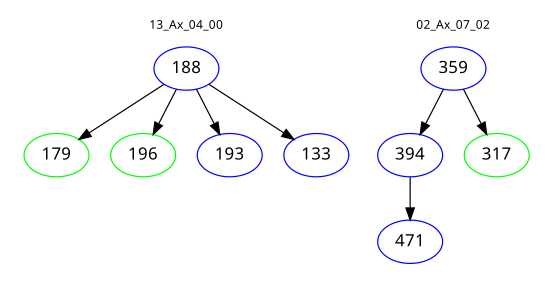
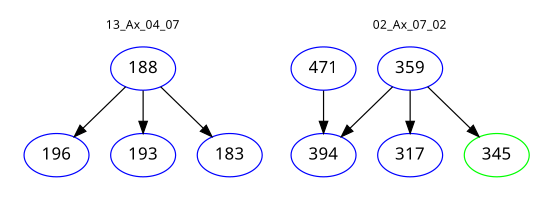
  digraph {
    fontname="Noto Sans"
    node [color=blue fontname="Noto Sans"]
    edge [color=black fontname="Noto Sans"]
    n1 [label=188]
-   n2 [color=green label=179]
-   n3 [color=green label=196]
+   n3 [label=196]
    n4 [label=193]
-   n5 [label=133]
+   n5 [label=183]
    n6 [label=359]
    n7 [label=394]
-   n8 [color=green label=317]
+   n8 [label=317]
+   n9 [color=green label=345]
    n10 [label=471]
    subgraph cluster_1 {
      color=white
      fontsize=10
-     label="13_Ax_04_00"
+     label="13_Ax_04_07"
      n1
-     n2
      n3
      n4
      n5
    }
    subgraph cluster_2 {
      color=white
      fontsize=10
      label="02_Ax_07_02"
      n6
      n7
      n8
+     n9
      n10
    }
-   n1 -> n2
    n1 -> n3
    n1 -> n4
    n1 -> n5
    n6 -> n7
    n6 -> n8
-   n7 -> n10
+   n6 -> n9
+   n10 -> n7
  }
